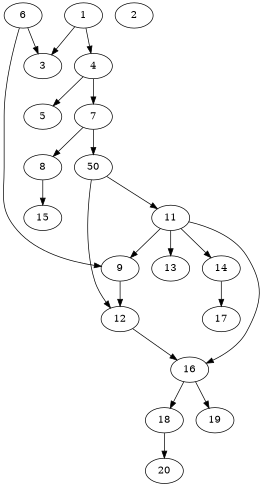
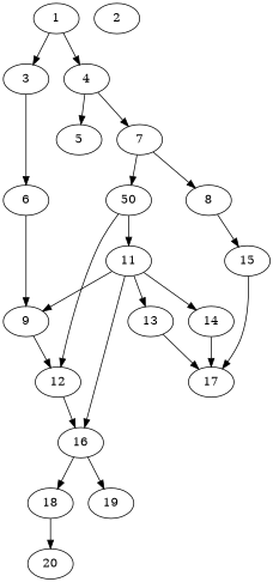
  digraph {
    node [alpha=0.04]
    1 [alpha=0.07 expect_size=22689792]
    3 [alpha=0.03 expect_size=45338624]
    4 [alpha=0.11 expect_size=26020864]
    6 [expect_size=30619648]
    5 [alpha=0.19 expect_size=42491904]
    7 [alpha=0.19 expect_size=8404992]
    9 [alpha=0.15 expect_size=30389248]
    8 [expect_size=20967424]
    n9 [alpha=0.11 expect_size=44232704 label=50]
    2 [expect_size=35272704]
    12 [alpha=0.09 expect_size=8271872]
    15 [alpha=0.09 expect_size=52381696]
    11 [alpha=0.10 expect_size=38744064]
    13 [alpha=0.02 expect_size=17866752]
    14 [alpha=0.02 expect_size=25607168]
    16 [alpha=0.10 expect_size=49160192]
    17 [alpha=0.08 expect_size=11555840]
    18 [alpha=0.13 expect_size=8256512]
    19 [alpha=0.12 expect_size=18684928]
    20 [alpha=0.10 expect_size=6759424]
    1 -> 3
    1 -> 4
-   6 -> 3
+   3 -> 6
    4 -> 5
    4 -> 7
    6 -> 9
    7 -> 8
    7 -> n9
    9 -> 12
    8 -> 15
    n9 -> 12
    n9 -> 11
    12 -> 16
+   15 -> 17
    11 -> 9
    11 -> 13
    11 -> 14
    11 -> 16
+   13 -> 17
    14 -> 17
    16 -> 18
    16 -> 19
    18 -> 20
  }
